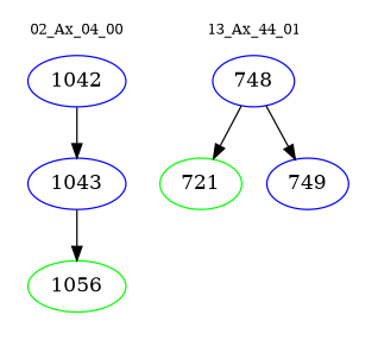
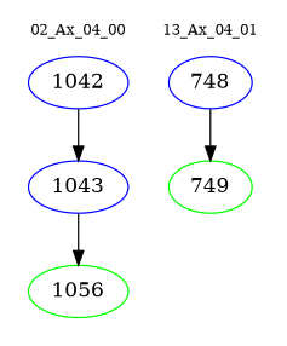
  digraph {
    node [color=blue]
    edge [color=black]
    n1 [label=1042]
    n2 [label=1043]
    n3 [color=green label=1056]
    n4 [label=748]
-   n5 [color=green label=721]
-   n6 [label=749]
+   n6 [color=green label=749]
    subgraph cluster_1 {
      color=white
      fontsize=10
      label="02_Ax_04_00"
      n1
      n2
      n3
    }
    subgraph cluster_2 {
      color=white
      fontsize=10
-     label="13_Ax_44_01"
+     label="13_Ax_04_01"
      n4
-     n5
      n6
    }
    n1 -> n2
    n2 -> n3
-   n4 -> n5
    n4 -> n6
  }
